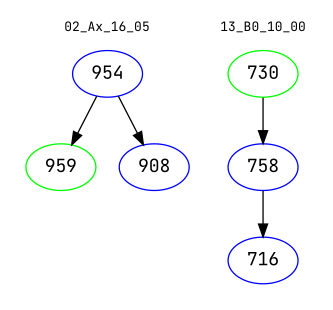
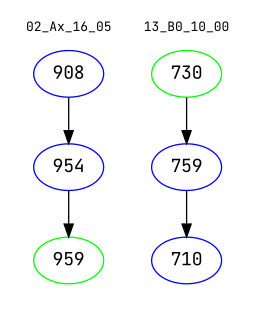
  digraph {
    fontname="JetBrains Mono"
    node [color=blue fontname="JetBrains Mono"]
    edge [color=black fontname="JetBrains Mono"]
    n1 [color=green label=959]
    n2 [label=954]
    n3 [label=908]
    n4 [color=green label=730]
-   n5 [label=758]
-   n6 [label=716]
+   n5 [label=759]
+   n6 [label=710]
    subgraph cluster_1 {
      color=white
      fontsize=10
      label="02_Ax_16_05"
      n1
      n2
      n3
    }
    subgraph cluster_2 {
      color=white
      fontsize=10
      label="13_B0_10_00"
      n4
      n5
      n6
    }
    n2 -> n1
-   n2 -> n3
+   n3 -> n2
    n4 -> n5
    n5 -> n6
  }
